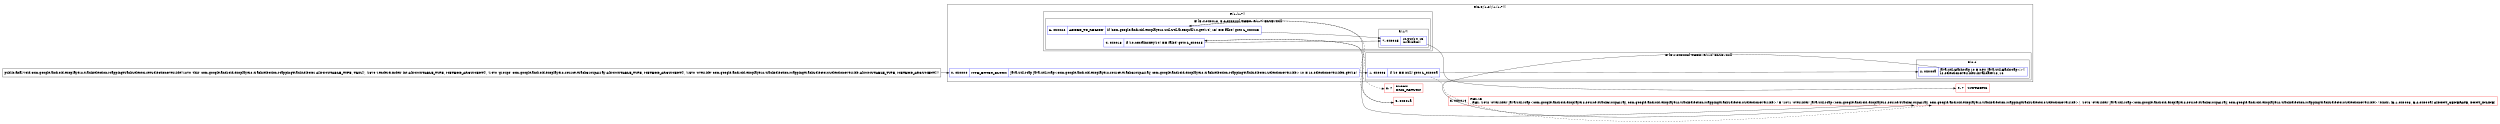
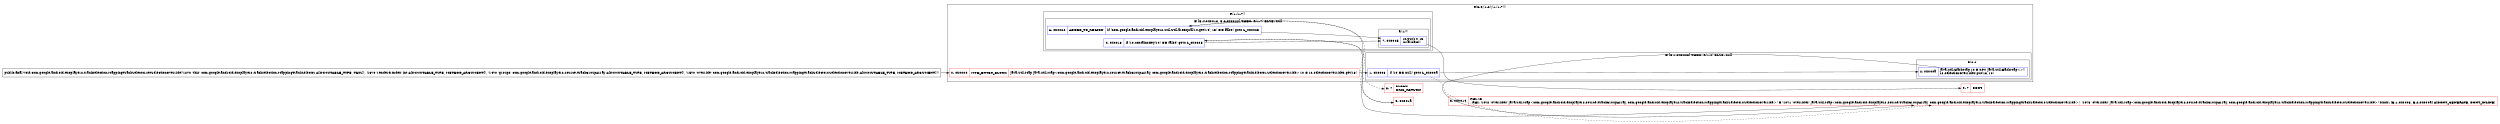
  digraph {
    rankdir=LR
    node [color=blue shape=record]
-   n1 [label="{2\:\ 0x000a|java.util.HashMap r0 = new java.util.HashMap\<\>()\lr2.selectionOverrides.invalidate(r3, r0)\l}"]
+   n1 [label="{2\:\ 0x000a|java.util.HashMap r0 = new java.util.HashMap\<\>()\lr2.selectionOverrides.put(r3, r0)\l}"]
    n2 [label="{1\:\ 0x0008|if (r0 == null) goto L_0x000a\l}"]
    n3 [label="{7\:\ 0x0025|r0.put(r4, r5)\linvalidate()\l}"]
    n4 [label="{4\:\ 0x0018|if (r0.containsKey(r4) == false) goto L_0x0025\l}"]
    n5 [label="{6\:\ 0x0022|ADDED_TO_REGION\l|if (com.google.android.exoplayer2.util.Util.areEqual(r0.get(r4), r5) == false) goto L_0x0025\l}"]
-   n6 [label="{0\:\ 0x0000|MTH_ENTER_BLOCK\l|java.util.Map java.util.Map\<com.google.android.exoplayer2.source.TrackGroupArray, com.google.android.exoplayer2.trackselection.MappingTrackSelector.SelectionOverride\> r0 = r2.selectionOverrides.get(r3)\l}"]
+   n6 [color=red label="{0\:\ 0x0000|MTH_ENTER_BLOCK\l|java.util.Map java.util.Map\<com.google.android.exoplayer2.source.TrackGroupArray, com.google.android.exoplayer2.trackselection.MappingTrackSelector.SelectionOverride\> r0 = r2.selectionOverrides.get(r3)\l}"]
    n7 [color=red label="{3\:\ 0x0014|PHI: r5 \l  PHI: (r0v2 'overrides' java.util.Map\<com.google.android.exoplayer2.source.TrackGroupArray, com.google.android.exoplayer2.trackselection.MappingTrackSelector$SelectionOverride\>) = (r0v1 'overrides' java.util.Map\<com.google.android.exoplayer2.source.TrackGroupArray, com.google.android.exoplayer2.trackselection.MappingTrackSelector$SelectionOverride\>), (r0v3 'overrides' java.util.Map\<com.google.android.exoplayer2.source.TrackGroupArray, com.google.android.exoplayer2.trackselection.MappingTrackSelector$SelectionOverride\>) binds: [B:1:0x0008, B:2:0x000a] A[DONT_GENERATE, DONT_INLINE]\l}"]
-   n8 [color=red label="{9\:\ ?|SYNTHETIC\l}"]
+   n8 [color=red label="{9\:\ ?|DONT\l}"]
    n9 [color=red label="{5\:\ 0x001a}"]
    n10 [color=red label="{8\:\ ?|BLOCK\lORIG_RETURN\l}"]
    n11 [label="{public final void com.google.android.exoplayer2.trackselection.MappingTrackSelector.setSelectionOverride((r2v0 'this' com.google.android.exoplayer2.trackselection.MappingTrackSelector A[IMMUTABLE_TYPE, THIS]), (r3v0 'rendererIndex' int A[IMMUTABLE_TYPE, METHOD_ARGUMENT]), (r4v0 'groups' com.google.android.exoplayer2.source.TrackGroupArray A[IMMUTABLE_TYPE, METHOD_ARGUMENT]), (r5v0 'override' com.google.android.exoplayer2.trackselection.MappingTrackSelector$SelectionOverride A[IMMUTABLE_TYPE, METHOD_ARGUMENT])) }" color=""]
    subgraph cluster_1 {
      label="R(3:0|(1:2)|(1:(1:7)))"
      n6
      subgraph cluster_2 {
        label="IF [B:1:0x0008] THEN: R(1:2) ELSE: null"
        n2
        subgraph cluster_3 {
          label="R(0:2)"
          n1
        }
      }
      subgraph cluster_4 {
        label="R(1:(1:7))"
        subgraph cluster_5 {
          label="IF [B:4:0x0018, B:6:0x0022] THEN: R(1:7) ELSE: null"
          n4
          n5
          subgraph cluster_6 {
            label="R(1:7)"
            n3
          }
        }
      }
    }
    n1 -> n7
    n2 -> n1
    n2 -> n7 [style=dashed]
    n3 -> n8
    n4 -> n3
    n4 -> n9 [style=dashed]
    n5 -> n3
    n5 -> n10 [style=dashed]
    n6 -> n2
    n7 -> n4
    n9 -> n5
    n11 -> n6
  }
